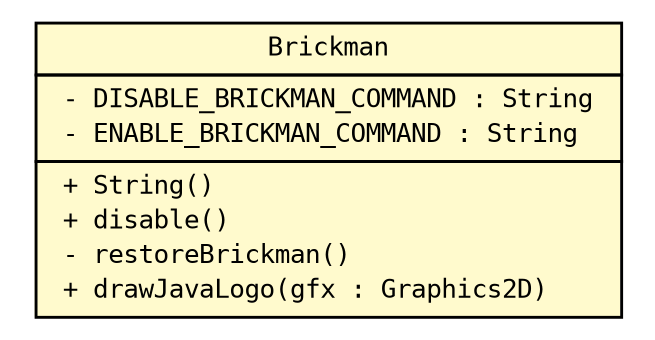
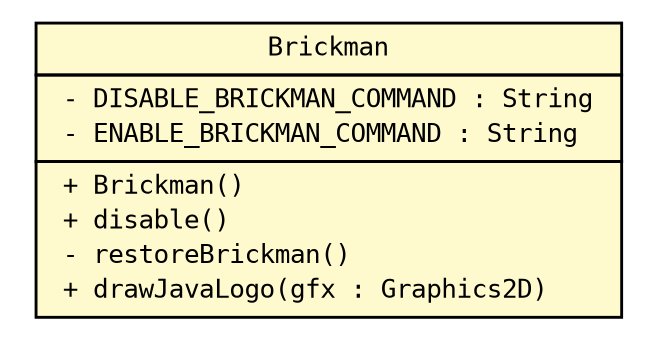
  digraph {
    nodesep=0.25
    ranksep=0.5
    rankdir=LR
    fontname="DejaVu Sans Mono"
-   n1 [fontcolor=black fontname="DejaVu Sans Mono" fontsize=9.0 label=<<table title="ev3dev.utils.Brickman" border="0" cellborder="1" cellspacing="0" cellpadding="2" port="p" bgcolor="lemonChiffon" href="./Brickman.html"> 		<tr><td><table border="0" cellspacing="0" cellpadding="1"> <tr><td align="center" balign="center"> Brickman </td></tr> 		</table></td></tr> 		<tr><td><table border="0" cellspacing="0" cellpadding="1"> <tr><td align="left" balign="left"> - DISABLE_BRICKMAN_COMMAND : String </td></tr> <tr><td align="left" balign="left"> - ENABLE_BRICKMAN_COMMAND : String </td></tr> 		</table></td></tr> 		<tr><td><table border="0" cellspacing="0" cellpadding="1"> <tr><td align="left" balign="left"> + String() </td></tr> <tr><td align="left" balign="left"> + disable() </td></tr> <tr><td align="left" balign="left"> - restoreBrickman() </td></tr> <tr><td align="left" balign="left"> + drawJavaLogo(gfx : Graphics2D) </td></tr> 		</table></td></tr> 		</table>> shape=plaintext]
+   n1 [fontcolor=black fontname="DejaVu Sans Mono" fontsize=9.0 label=<<table title="ev3dev.utils.Brickman" border="0" cellborder="1" cellspacing="0" cellpadding="2" port="p" bgcolor="lemonChiffon" href="./Brickman.html"> 		<tr><td><table border="0" cellspacing="0" cellpadding="1"> <tr><td align="center" balign="center"> Brickman </td></tr> 		</table></td></tr> 		<tr><td><table border="0" cellspacing="0" cellpadding="1"> <tr><td align="left" balign="left"> - DISABLE_BRICKMAN_COMMAND : String </td></tr> <tr><td align="left" balign="left"> - ENABLE_BRICKMAN_COMMAND : String </td></tr> 		</table></td></tr> 		<tr><td><table border="0" cellspacing="0" cellpadding="1"> <tr><td align="left" balign="left"> + Brickman() </td></tr> <tr><td align="left" balign="left"> + disable() </td></tr> <tr><td align="left" balign="left"> - restoreBrickman() </td></tr> <tr><td align="left" balign="left"> + drawJavaLogo(gfx : Graphics2D) </td></tr> 		</table></td></tr> 		</table>> shape=plaintext]
  }
